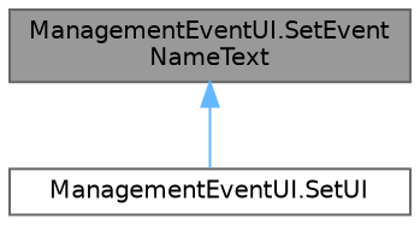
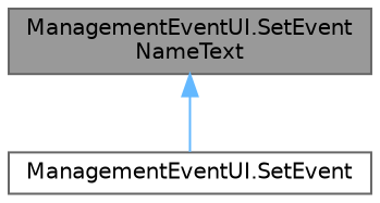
  digraph {
    rankdir=TB
    fontname="DejaVu Sans"
    node [fontname="DejaVu Sans" fontsize=10 shape=box style=filled]
    n1 [color=gray40 fillcolor=grey60 fontcolor=black height=0.2 label="ManagementEventUI.SetEvent\lNameText" width=0.4]
-   n2 [color=grey40 fillcolor=white height=0.2 label="ManagementEventUI.SetUI" width=0.4]
+   n2 [color=grey40 fillcolor=white height=0.2 label="ManagementEventUI.SetEvent" width=0.4]
    n1 -> n2 [color=steelblue1 dir=back fontname="DejaVu Sans" fontsize=10 labelfontname=Helvetica labelfontsize=10 style=solid]
  }
